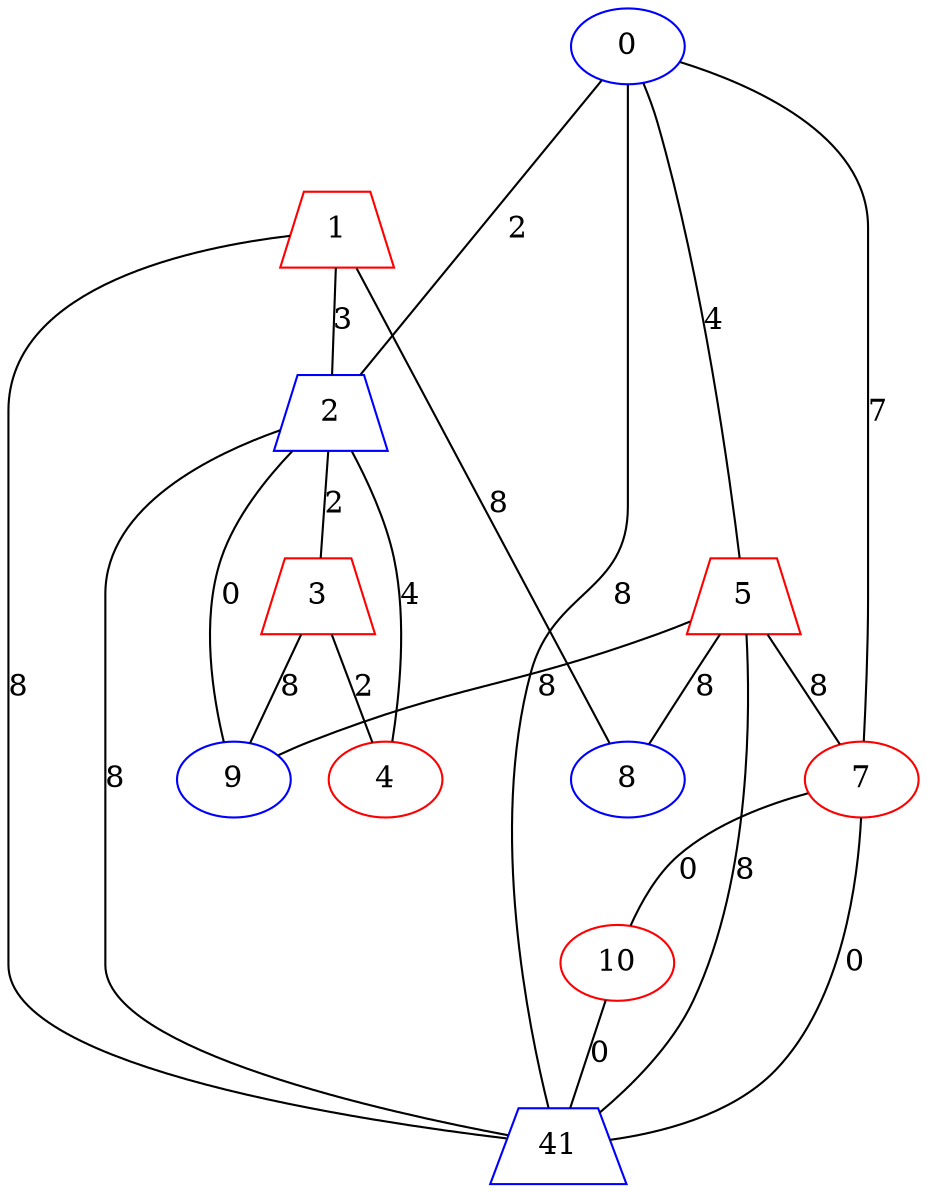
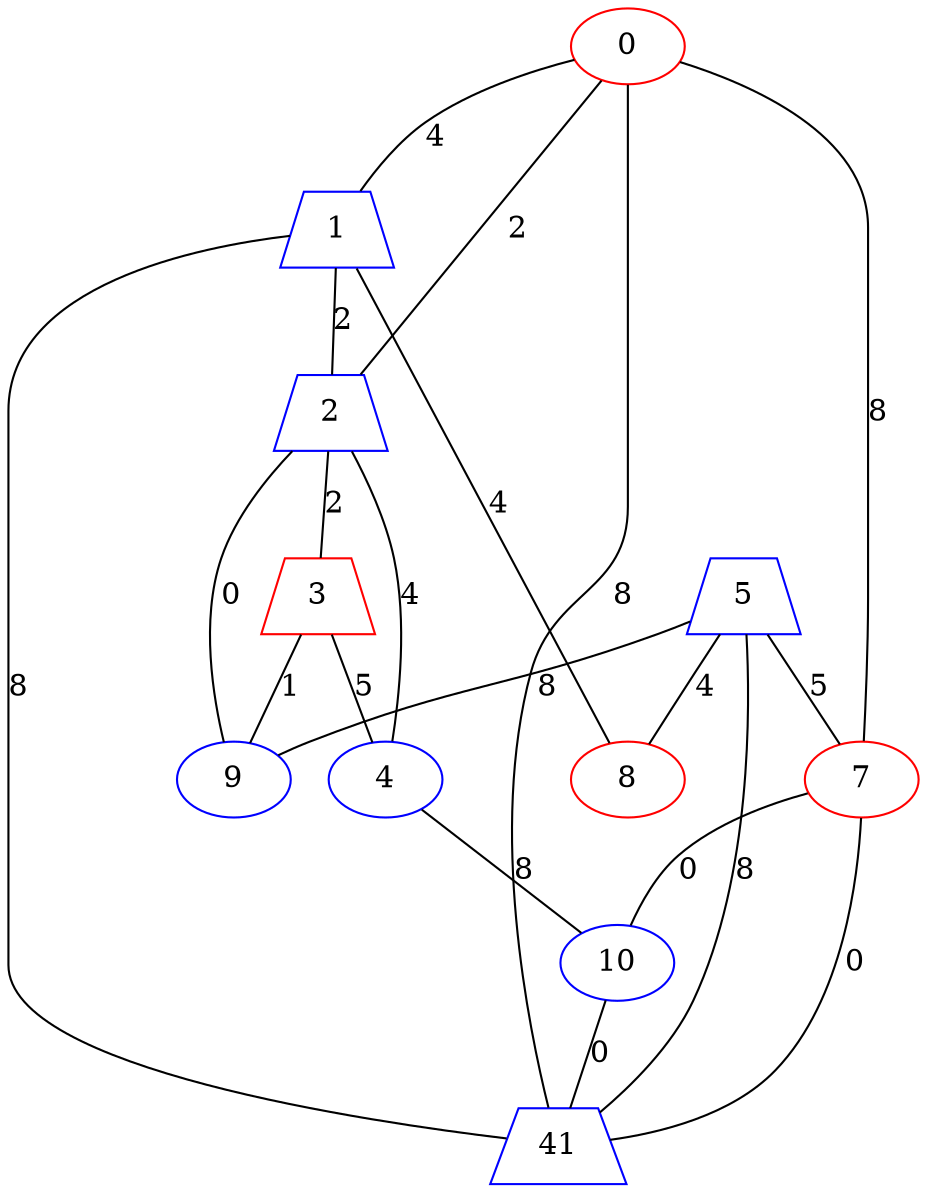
  graph {
    node [color=red shape=ellipse weight=1]
-   1 [shape=trapezium]
-   0 [color=blue]
+   1 [color=blue shape=trapezium]
+   0
    2 [color=blue shape=trapezium]
    7 [weight=3]
    n5 [color=blue label=41 shape=trapezium weight=3]
-   8 [color=blue weight=3]
+   8 [weight=3]
    3 [shape=trapezium]
-   4
+   4 [color=blue]
    9 [color=blue weight=3]
-   10 [weight=3]
-   5 [shape=trapezium]
-   1 -- 2 [label=3]
+   10 [color=blue weight=3]
+   5 [color=blue shape=trapezium]
+   1 -- 2 [label=2]
    1 -- n5 [label=8]
-   1 -- 8 [label=8]
-   0 -- 5 [label=4]
+   1 -- 8 [label=4]
+   0 -- 1 [label=4]
    0 -- 2 [label=2]
-   0 -- 7 [label=7]
+   0 -- 7 [label=8]
    0 -- n5 [label=8]
-   2 -- n5 [label=8]
    2 -- 3 [label=2]
    2 -- 4 [label=4]
    2 -- 9 [label=0]
    7 -- n5 [label=0]
    7 -- 10 [label=0]
-   3 -- 4 [label=2]
-   3 -- 9 [label=8]
+   3 -- 4 [label=5]
+   3 -- 9 [label=1]
+   4 -- 10 [label=8]
    10 -- n5 [label=0]
-   5 -- 7 [label=8]
+   5 -- 7 [label=5]
    5 -- n5 [label=8]
-   5 -- 8 [label=8]
+   5 -- 8 [label=4]
    5 -- 9 [label=8]
  }
